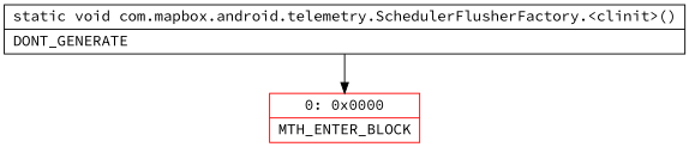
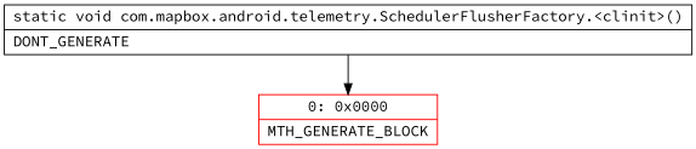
  digraph {
    fontname="Source Code Pro"
    node [shape=record fontname="Source Code Pro"]
-   n1 [color=red label="{0\:\ 0x0000|MTH_ENTER_BLOCK\l}"]
+   n1 [color=red label="{0\:\ 0x0000|MTH_GENERATE_BLOCK\l}"]
    n2 [label="{static void com.mapbox.android.telemetry.SchedulerFlusherFactory.\<clinit\>()  | DONT_GENERATE\l}"]
    subgraph cluster_1 {
      label="R(0)"
    }
    n2 -> n1 [fontname="Source Code Pro"]
  }
